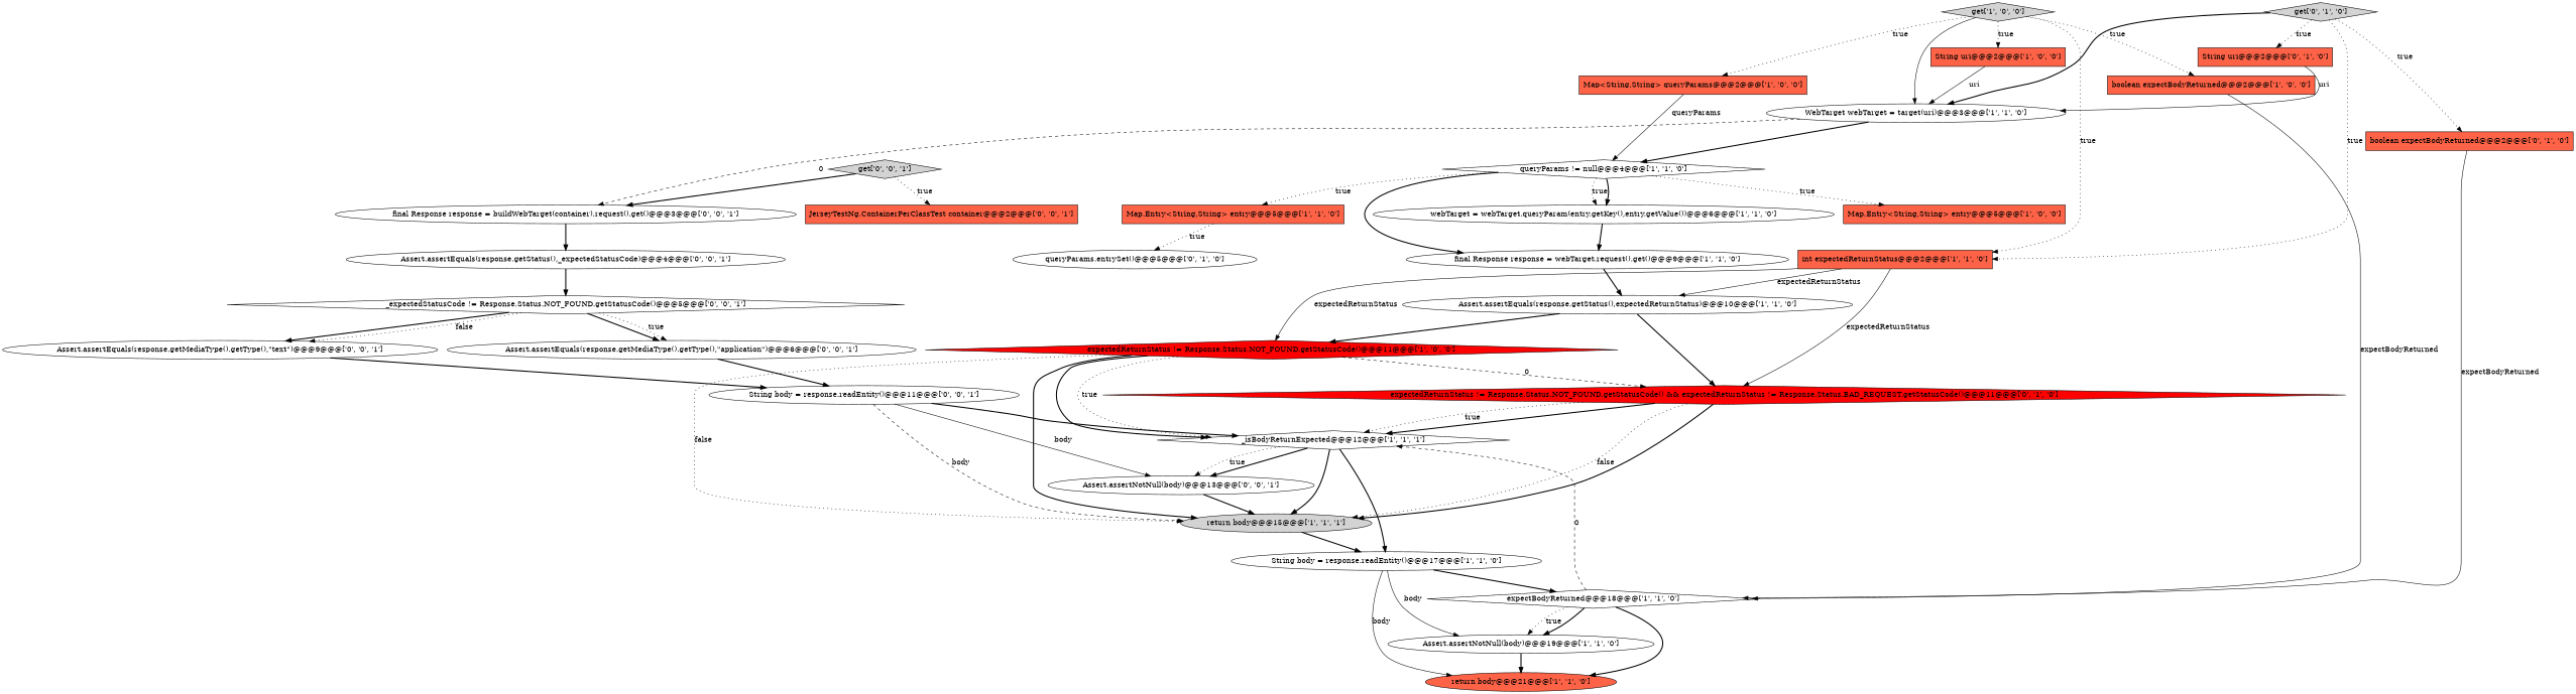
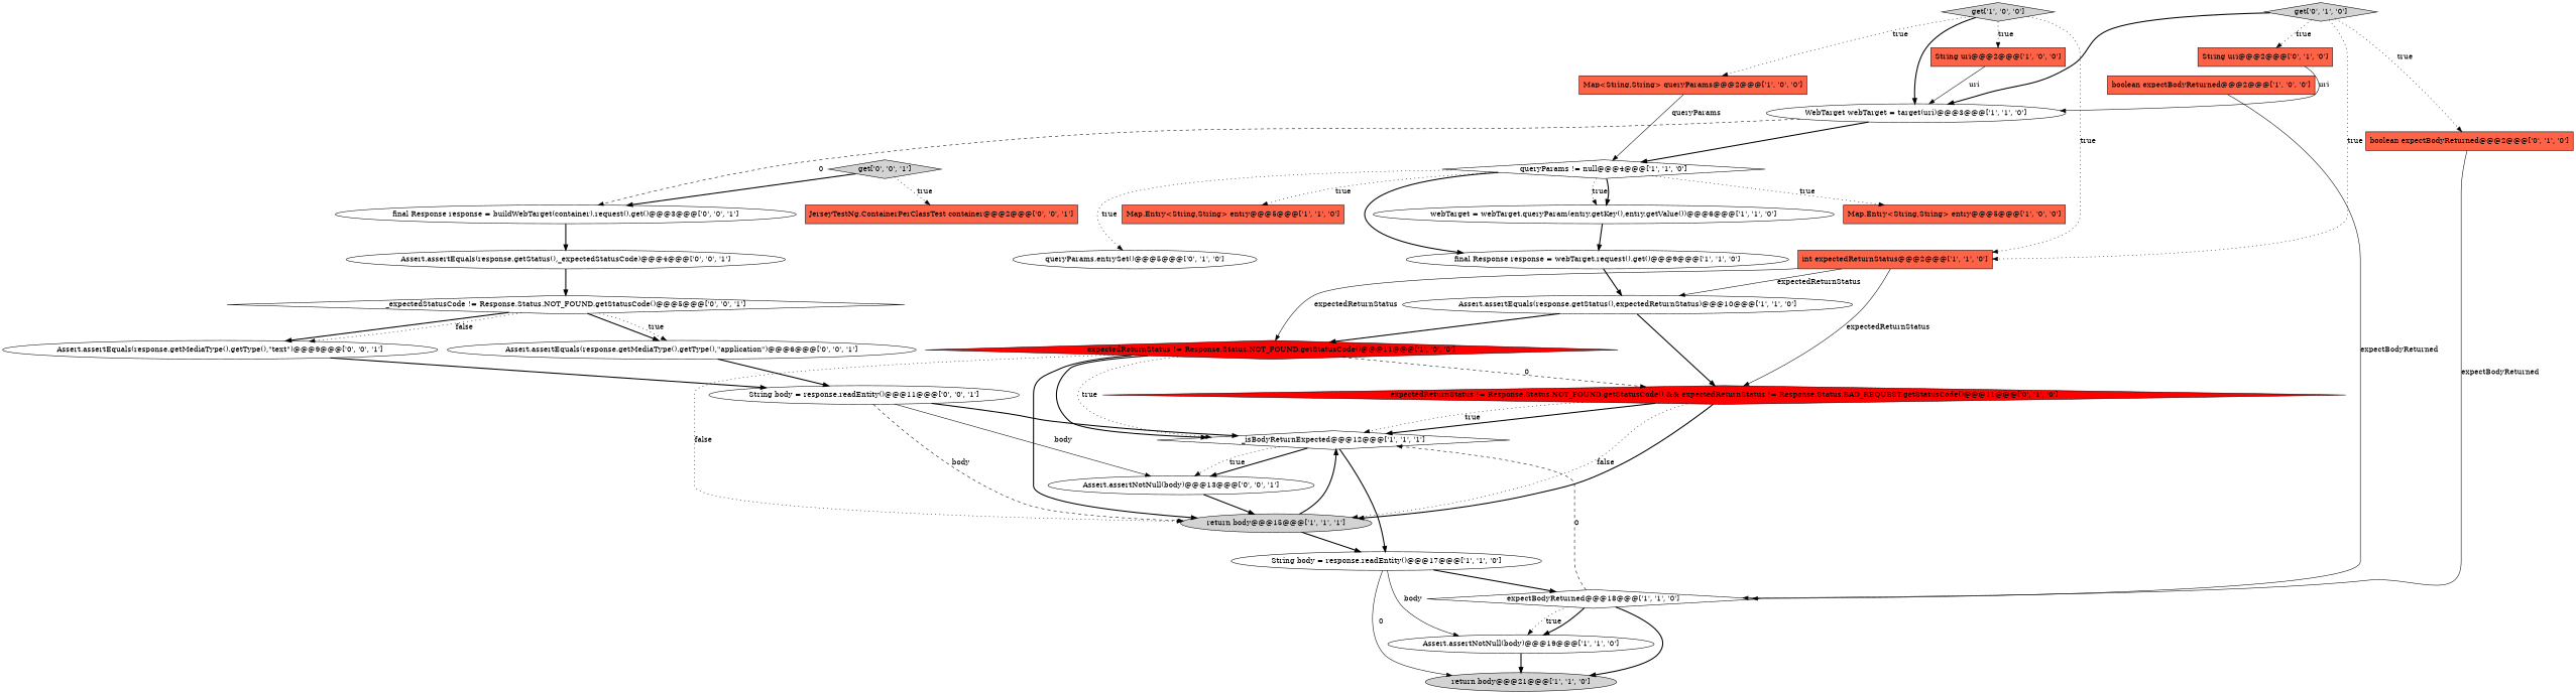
  digraph {
    node [fillcolor=white shape=ellipse style=filled]
    edge [style=bold]
    n1 [fillcolor=tomato label="Map.Entry<String,String> entry@@@5@@@['1', '0', '0']" shape=box]
    n2 [fillcolor=tomato label="JerseyTestNg.ContainerPerClassTest container@@@2@@@['0', '0', '1']" shape=box]
    n3 [label="_isBodyReturnExpected@@@12@@@['1', '1', '1']" shape=diamond]
    n4 [label="Assert.assertNotNull(body)@@@13@@@['0', '0', '1']"]
    n5 [label="String body = response.readEntity()@@@17@@@['1', '1', '0']"]
    n6 [fillcolor=lightgray label="return body@@@15@@@['1', '1', '1']"]
    n7 [label="expectBodyReturned@@@18@@@['1', '1', '0']" shape=diamond]
    n8 [label="Assert.assertNotNull(body)@@@19@@@['1', '1', '0']"]
-   n9 [fillcolor=tomato label="return body@@@21@@@['1', '1', '0']"]
+   n9 [fillcolor=lightgray label="return body@@@21@@@['1', '1', '0']"]
    n10 [fillcolor=tomato label="Map<String,String> queryParams@@@2@@@['1', '0', '0']" shape=box]
    n11 [label="queryParams != null@@@4@@@['1', '1', '0']" shape=diamond]
    n12 [label="webTarget = webTarget.queryParam(entry.getKey(),entry.getValue())@@@6@@@['1', '1', '0']"]
    n13 [label="final Response response = webTarget.request().get()@@@9@@@['1', '1', '0']"]
    n14 [fillcolor=tomato label="Map.Entry<String,String> entry@@@5@@@['1', '1', '0']" shape=box]
    n15 [label="queryParams.entrySet()@@@5@@@['0', '1', '0']"]
    n16 [fillcolor=tomato label="String uri@@@2@@@['0', '1', '0']" shape=box]
    n17 [label="WebTarget webTarget = target(uri)@@@3@@@['1', '1', '0']"]
    n18 [label="final Response response = buildWebTarget(container).request().get()@@@3@@@['0', '0', '1']"]
    n19 [fillcolor=lightgray label="get['1', '0', '0']" shape=diamond]
    n20 [fillcolor=tomato label="boolean expectBodyReturned@@@2@@@['1', '0', '0']" shape=box]
    n21 [fillcolor=tomato label="String uri@@@2@@@['1', '0', '0']" shape=box]
    n22 [fillcolor=tomato label="int expectedReturnStatus@@@2@@@['1', '1', '0']" shape=box]
    n23 [label="Assert.assertEquals(response.getStatus(),expectedReturnStatus)@@@10@@@['1', '1', '0']"]
    n24 [fillcolor=red label="expectedReturnStatus != Response.Status.NOT_FOUND.getStatusCode()@@@11@@@['1', '0', '0']" shape=diamond]
    n25 [fillcolor=red label="expectedReturnStatus != Response.Status.NOT_FOUND.getStatusCode() && expectedReturnStatus != Response.Status.BAD_REQUEST.getStatusCode()@@@11@@@['0', '1', '0']" shape=diamond]
    n26 [fillcolor=tomato label="boolean expectBodyReturned@@@2@@@['0', '1', '0']" shape=box]
    n27 [label="Assert.assertEquals(response.getStatus(),_expectedStatusCode)@@@4@@@['0', '0', '1']"]
    n28 [label="_expectedStatusCode != Response.Status.NOT_FOUND.getStatusCode()@@@5@@@['0', '0', '1']" shape=diamond]
    n29 [label="Assert.assertEquals(response.getMediaType().getType(),\"application\")@@@6@@@['0', '0', '1']"]
    n30 [label="String body = response.readEntity()@@@11@@@['0', '0', '1']"]
    n31 [label="Assert.assertEquals(response.getMediaType().getType(),\"text\")@@@9@@@['0', '0', '1']"]
    n32 [fillcolor=lightgray label="get['0', '0', '1']" shape=diamond]
    n33 [fillcolor=lightgray label="get['0', '1', '0']" shape=diamond]
    n3 -> n4
    n3 -> n4 [label=true style=dotted]
    n3 -> n5
-   n3 -> n6
+   n6 -> n3
    n4 -> n6
    n5 -> n7
    n5 -> n8 [label=body style=solid]
-   n5 -> n9 [label=body style=solid]
+   n5 -> n9 [label=0 style=solid]
    n6 -> n5
    n7 -> n3 [label=0 style=dashed]
    n7 -> n8 [label=true style=dotted]
    n7 -> n8
    n7 -> n9
    n8 -> n9
    n10 -> n11 [label=queryParams style=solid]
    n11 -> n1 [label=true style=dotted]
    n11 -> n12 [label=true style=dotted]
    n11 -> n12
    n11 -> n13
    n11 -> n14 [label=true style=dotted]
-   n14 -> n15 [label=true style=dotted]
+   n11 -> n15 [label=true style=dotted]
    n12 -> n13
    n13 -> n23
    n16 -> n17 [label=uri style=solid]
    n17 -> n11
    n17 -> n18 [label=0 style=dashed]
    n18 -> n27
    n19 -> n10 [label=true style=dotted]
-   n19 -> n17 [style=solid]
-   n19 -> n20 [label=true style=dotted]
+   n19 -> n17
    n19 -> n21 [label=true style=dotted]
    n19 -> n22 [label=true style=dotted]
    n20 -> n7 [label=expectBodyReturned style=solid]
    n21 -> n17 [label=uri style=solid]
    n22 -> n23 [label=expectedReturnStatus style=solid]
    n22 -> n24 [label=expectedReturnStatus style=solid]
    n22 -> n25 [label=expectedReturnStatus style=solid]
    n23 -> n24
    n23 -> n25
    n24 -> n3
    n24 -> n3 [label=true style=dotted]
    n24 -> n6 [label=false style=dotted]
    n24 -> n6
    n24 -> n25 [label=0 style=dashed]
    n25 -> n3 [label=true style=dotted]
    n25 -> n3
    n25 -> n6 [label=false style=dotted]
    n25 -> n6
    n26 -> n7 [label=expectBodyReturned style=solid]
    n27 -> n28
    n28 -> n29
    n28 -> n29 [label=true style=dotted]
    n28 -> n31
    n28 -> n31 [label=false style=dotted]
    n29 -> n30
    n30 -> n3
    n30 -> n4 [label=body style=solid]
    n30 -> n6 [label=body style=dashed]
    n31 -> n30
    n32 -> n2 [label=true style=dotted]
    n32 -> n18
    n33 -> n16 [label=true style=dotted]
    n33 -> n17
    n33 -> n22 [label=true style=dotted]
    n33 -> n26 [label=true style=dotted]
  }
